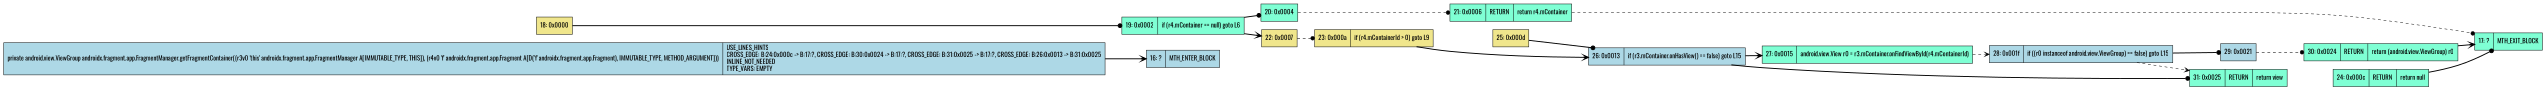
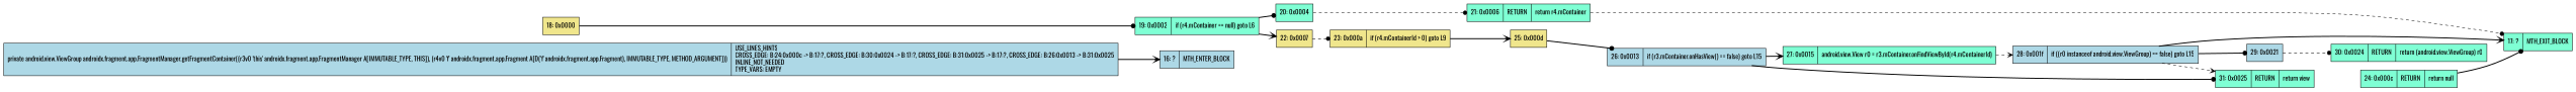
  digraph {
    fontname=Oswald
    rankdir=LR
    node [fillcolor=aquamarine fontname=Oswald shape=record style=filled]
    edge [arrowhead=dot fontname=Oswald style=bold]
    n1 [fillcolor=lightblue label="{16\:\ ?|MTH_ENTER_BLOCK\l}"]
    n2 [fillcolor=khaki label="{18\:\ 0x0000}"]
    n3 [label="{19\:\ 0x0002|if (r4.mContainer == null) goto L6\l}"]
    n4 [label="{20\:\ 0x0004}"]
    n5 [fillcolor=khaki label="{22\:\ 0x0007}"]
    n6 [label="{21\:\ 0x0006|RETURN\l|return r4.mContainer\l}"]
    n7 [fillcolor=khaki label="{23\:\ 0x000a|if (r4.mContainerId \> 0) goto L9\l}"]
    n8 [label="{17\:\ ?|MTH_EXIT_BLOCK\l}"]
    n9 [fillcolor=khaki label="{25\:\ 0x000d}"]
    n10 [label="{24\:\ 0x000c|RETURN\l|return null\l}"]
    n11 [fillcolor=lightblue label="{26\:\ 0x0013|if (r3.mContainer.onHasView() == false) goto L15\l}"]
    n12 [label="{27\:\ 0x0015|android.view.View r0 = r3.mContainer.onFindViewById(r4.mContainerId)\l}"]
    n13 [label="{31\:\ 0x0025|RETURN\l|return view\l}"]
    n14 [fillcolor=lightblue label="{28\:\ 0x001f|if ((r0 instanceof android.view.ViewGroup) == false) goto L15\l}"]
    n15 [fillcolor=lightblue label="{29\:\ 0x0021}"]
    n16 [label="{30\:\ 0x0024|RETURN\l|return (android.view.ViewGroup) r0\l}"]
    n17 [fillcolor=lightblue label="{private android.view.ViewGroup androidx.fragment.app.FragmentManager.getFragmentContainer((r3v0 'this' androidx.fragment.app.FragmentManager A[IMMUTABLE_TYPE, THIS]), (r4v0 'f' androidx.fragment.app.Fragment A[D('f' androidx.fragment.app.Fragment), IMMUTABLE_TYPE, METHOD_ARGUMENT]))  | USE_LINES_HINTS\lCROSS_EDGE: B:24:0x000c \-\> B:17:?, CROSS_EDGE: B:30:0x0024 \-\> B:17:?, CROSS_EDGE: B:31:0x0025 \-\> B:17:?, CROSS_EDGE: B:26:0x0013 \-\> B:31:0x0025\lINLINE_NOT_NEEDED\lTYPE_VARS: EMPTY\l}"]
    n2 -> n3
    n3 -> n4
    n3 -> n5 [arrowhead=vee]
    n4 -> n6 [style=dashed]
    n5 -> n7 [style=dashed]
    n6 -> n8 [style=dashed]
-   n7 -> n11 [arrowhead=vee]
+   n7 -> n9 [arrowhead=vee]
    n9 -> n11
    n10 -> n8
    n11 -> n12 [arrowhead=vee]
    n11 -> n13
    n12 -> n14 [arrowhead=vee style=dashed]
    n14 -> n13 [arrowhead=vee style=dashed]
    n14 -> n15
    n15 -> n16 [style=dashed]
-   n16 -> n8 [arrowhead=vee]
+   n14 -> n8 [arrowhead=vee]
    n17 -> n1 [arrowhead=vee]
  }
